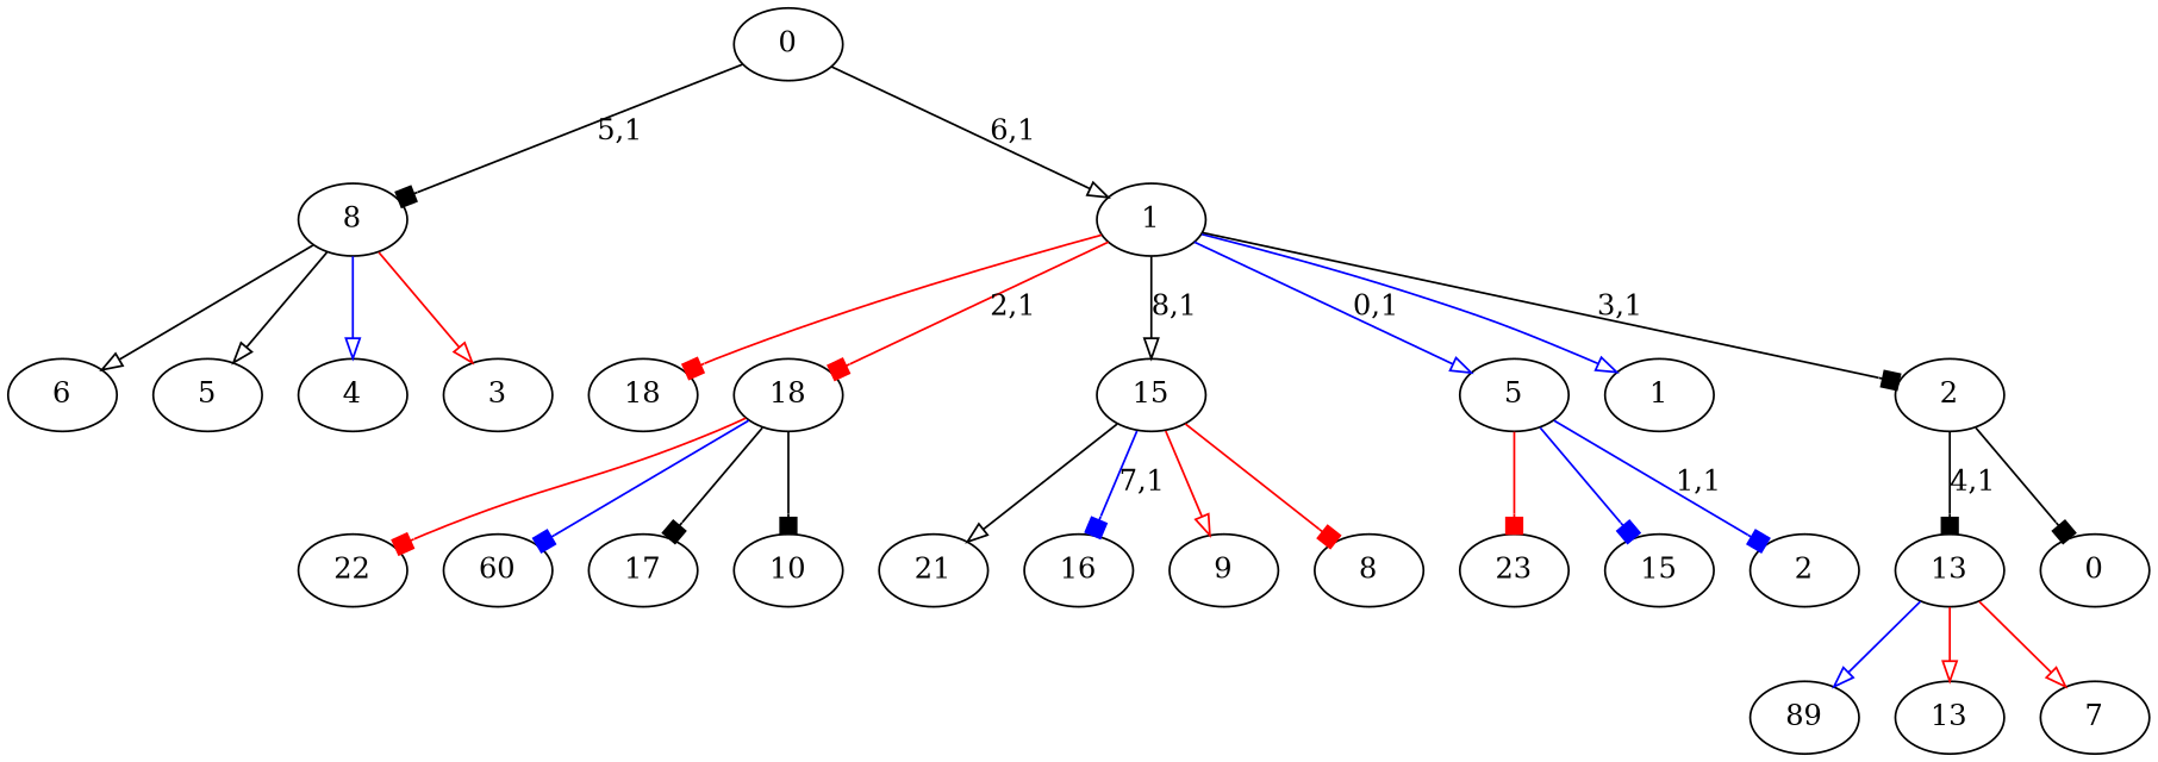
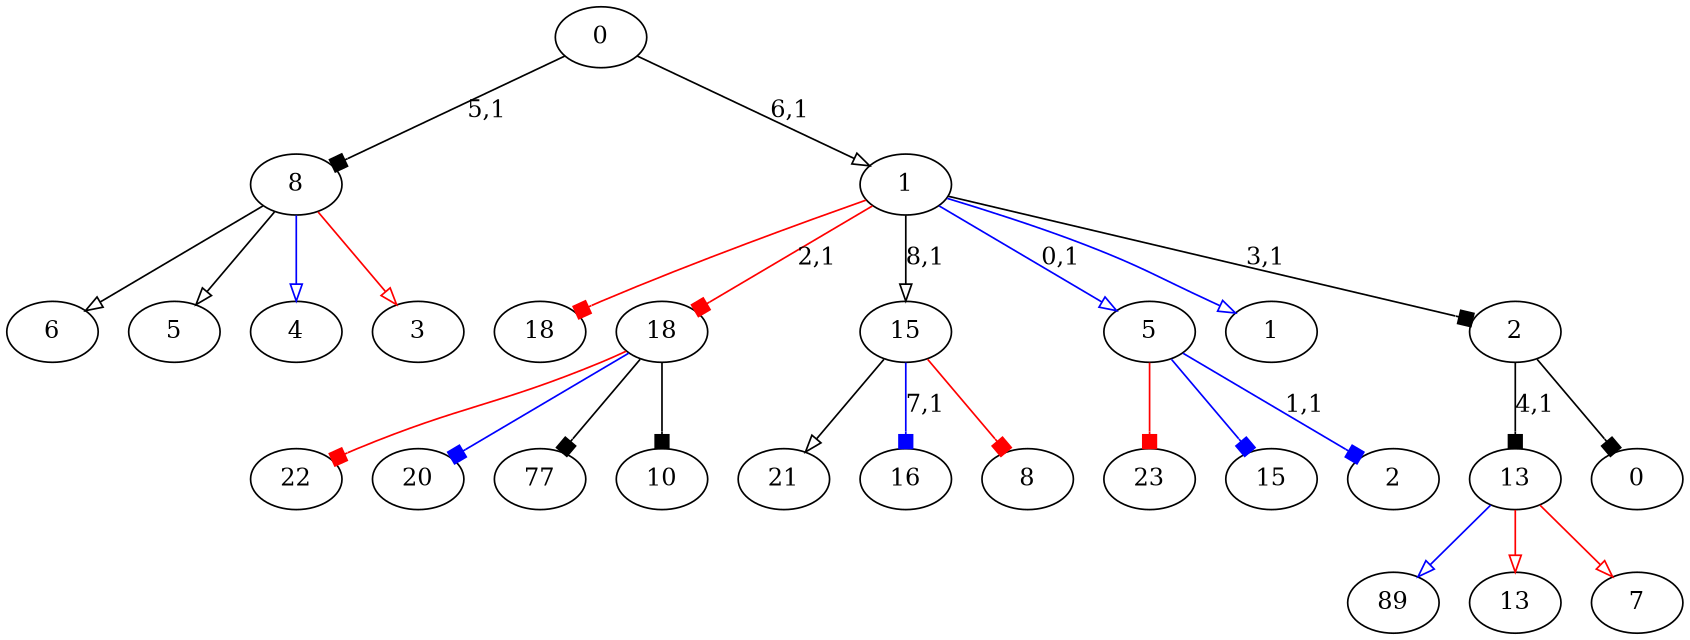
  digraph {
    edge [arrowhead=box color=black]
    n1 [label=23]
    n2 [label=22]
    n3 [label=21]
-   n4 [label=60]
+   n4 [label=20]
    n5 [label=89]
    n6 [label=18]
-   n7 [label=17]
+   n7 [label=77]
    n8 [label=16]
    n9 [label=15]
    n10 [label=13]
    n11 [label=10]
    18
-   n13 [label=9]
    n14 [label=8]
    15
    n16 [label=7]
    13
    n18 [label=6]
    n19 [label=5]
    n20 [label=4]
    n21 [label=3]
    8
    n23 [label=2]
    5
    n25 [label=1]
    n26 [label=0]
    2
    1
    0
    18 -> n2 [color=red]
    18 -> n4 [color=blue]
    18 -> n7
    18 -> n11
    15 -> n3 [arrowhead=onormal]
    15 -> n8 [color=blue label="7,1"]
-   15 -> n13 [arrowhead=onormal color=red]
    15 -> n14 [color=red]
    13 -> n5 [arrowhead=onormal color=blue]
    13 -> n10 [arrowhead=onormal color=red]
    13 -> n16 [arrowhead=onormal color=red]
    8 -> n18 [arrowhead=onormal]
    8 -> n19 [arrowhead=onormal]
    8 -> n20 [arrowhead=onormal color=blue]
    8 -> n21 [arrowhead=onormal color=red]
    5 -> n1 [color=red]
    5 -> n9 [color=blue]
    5 -> n23 [color=blue label="1,1"]
    2 -> 13 [label="4,1"]
    2 -> n26
    1 -> n6 [color=red]
    1 -> 18 [color=red label="2,1"]
    1 -> 15 [arrowhead=onormal label="8,1"]
    1 -> 5 [arrowhead=onormal color=blue label="0,1"]
    1 -> n25 [arrowhead=onormal color=blue]
    1 -> 2 [label="3,1"]
    0 -> 8 [label="5,1"]
    0 -> 1 [arrowhead=onormal label="6,1"]
  }
